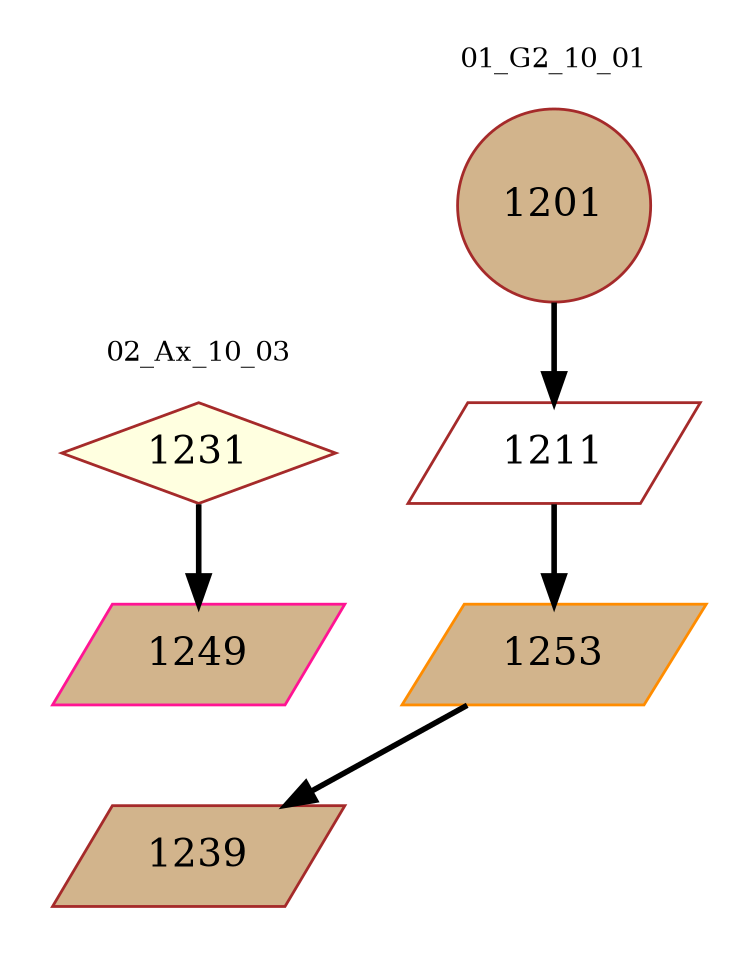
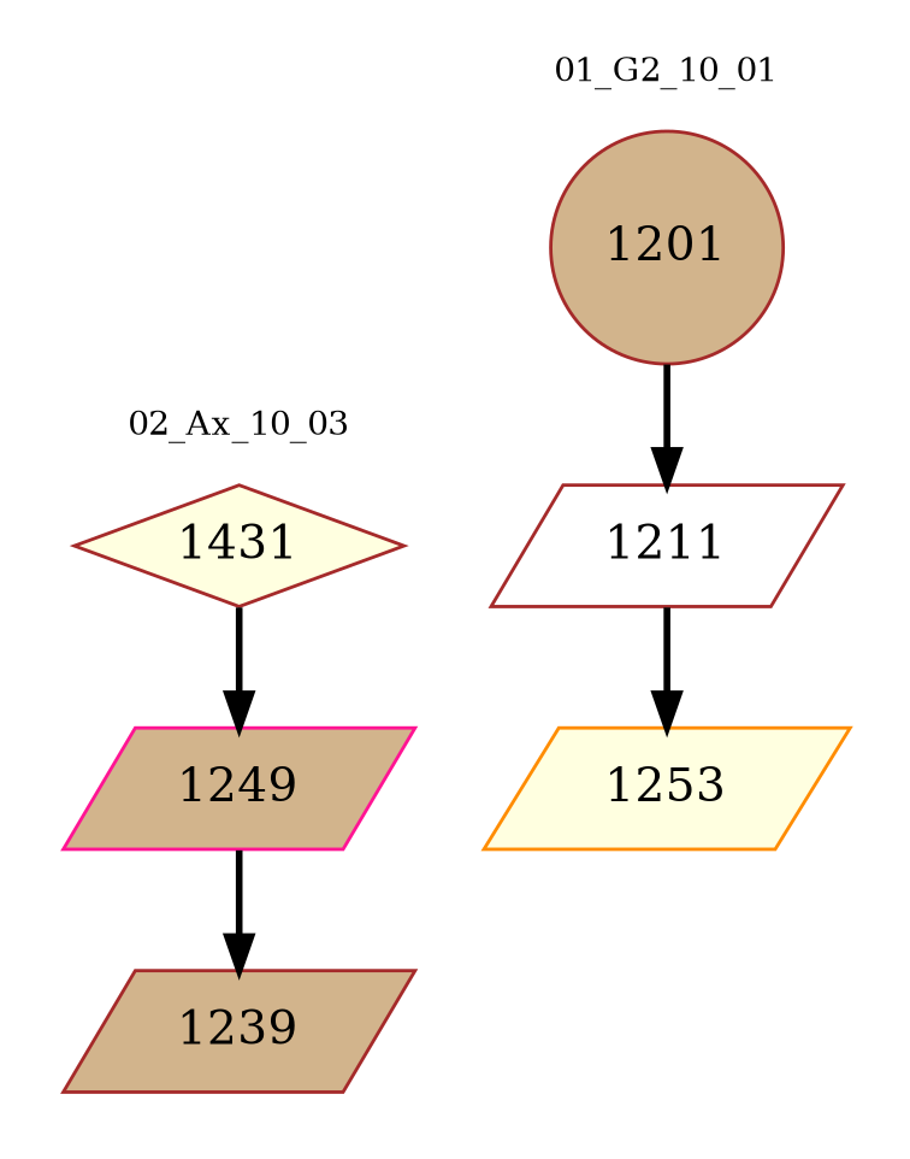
  digraph {
    node [color=brown fillcolor=tan shape=parallelogram style=filled]
    edge [color=black style=bold]
-   n1 [fillcolor=lightyellow label=1231 shape=diamond]
+   n1 [fillcolor=lightyellow label=1431 shape=diamond]
    n2 [color=deeppink label=1249]
    n3 [label=1239]
    n4 [label=1201 shape=circle]
    n5 [fillcolor=white label=1211]
-   n6 [color=darkorange label=1253]
+   n6 [color=darkorange fillcolor=lightyellow label=1253]
    subgraph cluster_1 {
      color=white
      fontsize=10
      label="02_Ax_10_03"
      n1
      n2
      n3
    }
    subgraph cluster_2 {
      color=white
      fontsize=10
      label="01_G2_10_01"
      n4
      n5
      n6
    }
    n1 -> n2
-   n6 -> n3
+   n2 -> n3
    n4 -> n5
    n5 -> n6
  }
